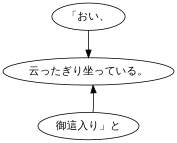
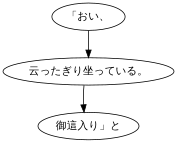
  digraph {
    fontname=Merriweather
    node [fontname=Merriweather]
    edge [fontname=Merriweather]
    n1 [label="「おい、"]
    n2 [label="云ったぎり坐っている。"]
    n3 [label="御這入り」と"]
    n1 -> n2
-   n3 -> n2
+   n2 -> n3
  }
